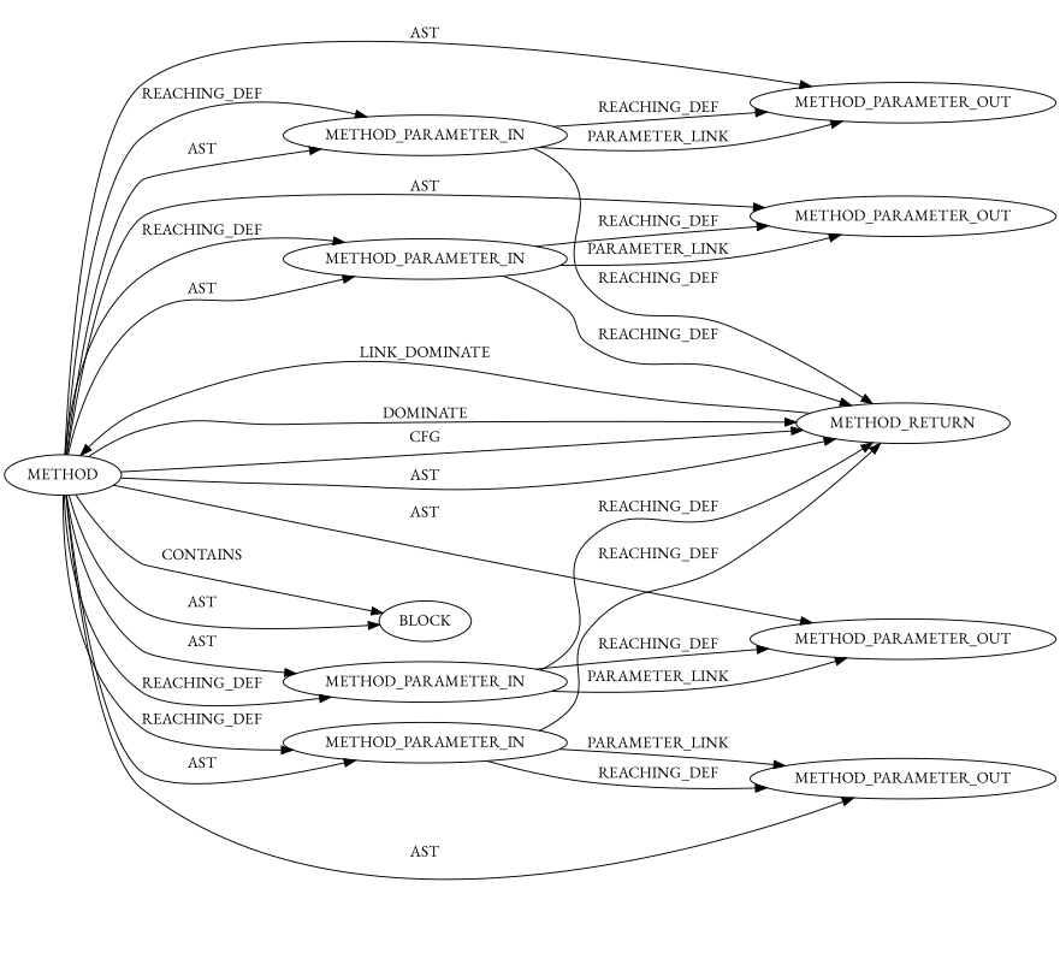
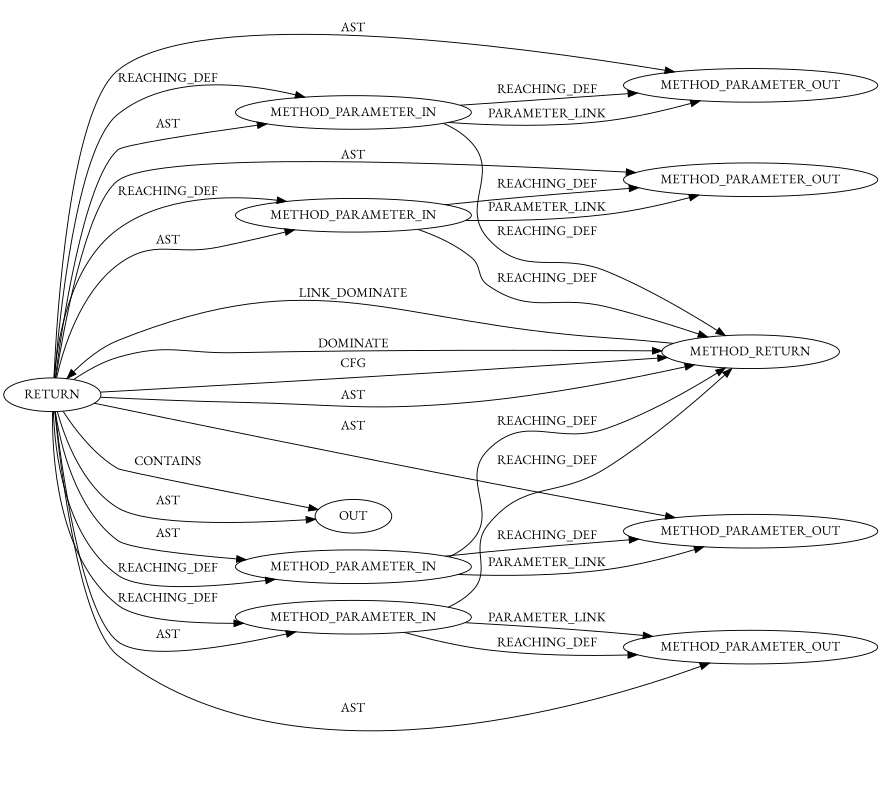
  digraph {
    fontname="EB Garamond"
    rankdir=LR
    node [CODE="<empty>" ORDER=1 fontname="EB Garamond" EVALUATION_STRATEGY=BY_VALUE IS_VARIADIC=false TYPE_FULL_NAME=ANY]
    edge [fontname="EB Garamond"]
-   n1 [AST_PARENT_FULL_NAME="<global>" AST_PARENT_TYPE=NAMESPACE_BLOCK FILENAME="<empty>" FULL_NAME=skb_store_bits IS_EXTERNAL=true NAME=skb_store_bits ORDER=0 label=METHOD EVALUATION_STRATEGY="" IS_VARIADIC="" TYPE_FULL_NAME=""]
+   n1 [AST_PARENT_FULL_NAME="<global>" AST_PARENT_TYPE=NAMESPACE_BLOCK FILENAME="<empty>" FULL_NAME=skb_store_bits IS_EXTERNAL=true NAME=skb_store_bits ORDER=0 label=RETURN EVALUATION_STRATEGY="" IS_VARIADIC="" TYPE_FULL_NAME=""]
    n2 [CODE=p1 INDEX=1 NAME=p1 label=METHOD_PARAMETER_OUT]
    n3 [CODE=p3 INDEX=3 NAME=p3 ORDER=3 label=METHOD_PARAMETER_IN]
    n4 [CODE=p2 INDEX=2 NAME=p2 ORDER=2 label=METHOD_PARAMETER_IN]
    n5 [CODE=RET ORDER=2 label=METHOD_RETURN IS_VARIADIC=""]
    n6 [CODE=p4 INDEX=4 NAME=p4 ORDER=4 label=METHOD_PARAMETER_IN]
    n7 [CODE=p2 INDEX=2 NAME=p2 ORDER=2 label=METHOD_PARAMETER_OUT]
    n8 [CODE=p4 INDEX=4 NAME=p4 ORDER=4 label=METHOD_PARAMETER_OUT]
-   n9 [ARGUMENT_INDEX=1 label=BLOCK EVALUATION_STRATEGY="" IS_VARIADIC=""]
+   n9 [ARGUMENT_INDEX=1 label=OUT EVALUATION_STRATEGY="" IS_VARIADIC=""]
    n10 [CODE=p1 INDEX=1 NAME=p1 label=METHOD_PARAMETER_IN]
    n11 [CODE=p3 INDEX=3 NAME=p3 ORDER=3 label=METHOD_PARAMETER_OUT]
    n1 -> n2 [label=AST]
    n1 -> n3 [label=AST]
    n1 -> n3 [label=REACHING_DEF]
    n1 -> n4 [label=REACHING_DEF]
    n1 -> n4 [label=AST]
    n1 -> n5 [label=DOMINATE]
    n1 -> n5 [label=CFG]
    n1 -> n5 [label=AST]
    n1 -> n6 [label=AST]
    n1 -> n6 [label=REACHING_DEF]
    n1 -> n7 [label=AST]
    n1 -> n8 [label=AST]
    n1 -> n9 [label=CONTAINS]
    n1 -> n9 [label=AST]
    n1 -> n10 [label=REACHING_DEF]
    n1 -> n10 [label=AST]
    n1 -> n11 [label=AST]
    n3 -> n5 [VARIABLE=p3 label=REACHING_DEF]
    n3 -> n11 [VARIABLE=p3 label=REACHING_DEF]
    n3 -> n11 [label=PARAMETER_LINK]
    n4 -> n5 [VARIABLE=p2 label=REACHING_DEF]
    n4 -> n7 [label=PARAMETER_LINK]
    n4 -> n7 [VARIABLE=p2 label=REACHING_DEF]
    n5 -> n1 [label=LINK_DOMINATE]
    n6 -> n5 [VARIABLE=p4 label=REACHING_DEF]
    n6 -> n8 [VARIABLE=p4 label=REACHING_DEF]
    n6 -> n8 [label=PARAMETER_LINK]
    n10 -> n2 [label=PARAMETER_LINK]
    n10 -> n2 [VARIABLE=p1 label=REACHING_DEF]
    n10 -> n5 [VARIABLE=p1 label=REACHING_DEF]
  }
